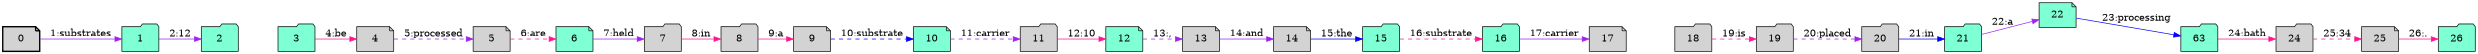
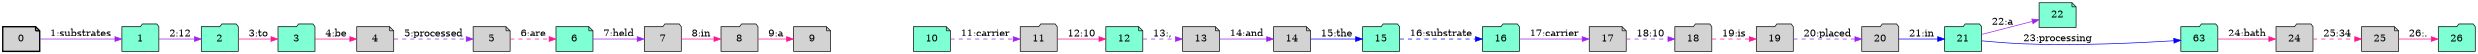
  digraph {
    nodesep=0.25
    rankdir=LR
    ranksep=0.4
    node [fillcolor=lightgrey fontsize=14 shape=folder style="solid,filled"]
    edge [color=purple fontsize=14 style=solid]
    n1 [label=0 shape=note style="bold,filled"]
    n2 [fillcolor=aquamarine label=1]
    n3 [fillcolor=aquamarine label=2]
    n4 [fillcolor=aquamarine label=3]
    n5 [label=4 shape=note]
    n6 [label=5 shape=note]
    n7 [fillcolor=aquamarine label=6 shape=note]
    n8 [label=7]
    n9 [label=8]
    n10 [label=9 shape=note]
    n11 [fillcolor=aquamarine label=10 shape=note]
    n12 [label=11]
    n13 [fillcolor=aquamarine label=12 shape=note]
    n14 [label=13 shape=note]
    n15 [label=14 shape=note]
    n16 [fillcolor=aquamarine label=15]
    n17 [fillcolor=aquamarine label=16]
    n18 [label=17 shape=note]
    n19 [label=18]
    n20 [label=19]
    n21 [label=20]
    n22 [fillcolor=aquamarine label=21]
    n23 [fillcolor=aquamarine label=22 shape=note]
    n24 [fillcolor=aquamarine label=63]
    n25 [label=24]
    n26 [label=25 shape=note]
    n27 [fillcolor=aquamarine label=26]
    n1 -> n2 [label="1:substrates"]
    n2 -> n3 [label="2:12"]
+   n3 -> n4 [color=deeppink label="3:to"]
    n4 -> n5 [color=deeppink label="4:be"]
    n5 -> n6 [label="5:processed" style=dashed]
    n6 -> n7 [color=deeppink label="6:are" style=dashed]
    n7 -> n8 [label="7:held"]
    n8 -> n9 [color=deeppink label="8:in"]
    n9 -> n10 [color=deeppink label="9:a"]
-   n10 -> n11 [color=blue label="10:substrate" style=dashed]
    n11 -> n12 [label="11:carrier" style=dashed]
    n12 -> n13 [color=deeppink label="12:10"]
    n13 -> n14 [label="13:," style=dashed]
    n14 -> n15 [label="14:and"]
    n15 -> n16 [color=blue label="15:the"]
-   n16 -> n17 [color=deeppink label="16:substrate" style=dashed]
+   n16 -> n17 [color=blue label="16:substrate" style=dashed]
    n17 -> n18 [label="17:carrier"]
+   n18 -> n19 [label="18:10" style=dashed]
    n19 -> n20 [color=deeppink label="19:is" style=dashed]
    n20 -> n21 [label="20:placed" style=dashed]
    n21 -> n22 [color=blue label="21:in"]
    n22 -> n23 [label="22:a"]
-   n23 -> n24 [color=blue label="23:processing"]
+   n22 -> n24 [color=blue label="23:processing"]
    n24 -> n25 [color=deeppink label="24:bath"]
    n25 -> n26 [color=deeppink label="25:34" style=dashed]
    n26 -> n27 [color=deeppink label="26:."]
  }
